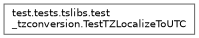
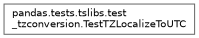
  digraph {
    rankdir=LR
-   n1 [color=grey40 fillcolor=white fontname=Helvetica fontsize=10 height=0.2 label="test.tests.tslibs.test\l_tzconversion.TestTZLocalizeToUTC" shape=box style=filled width=0.4]
+   n1 [color=grey40 fillcolor=white fontname=Helvetica fontsize=10 height=0.2 label="pandas.tests.tslibs.test\l_tzconversion.TestTZLocalizeToUTC" shape=box style=filled width=0.4]
  }
